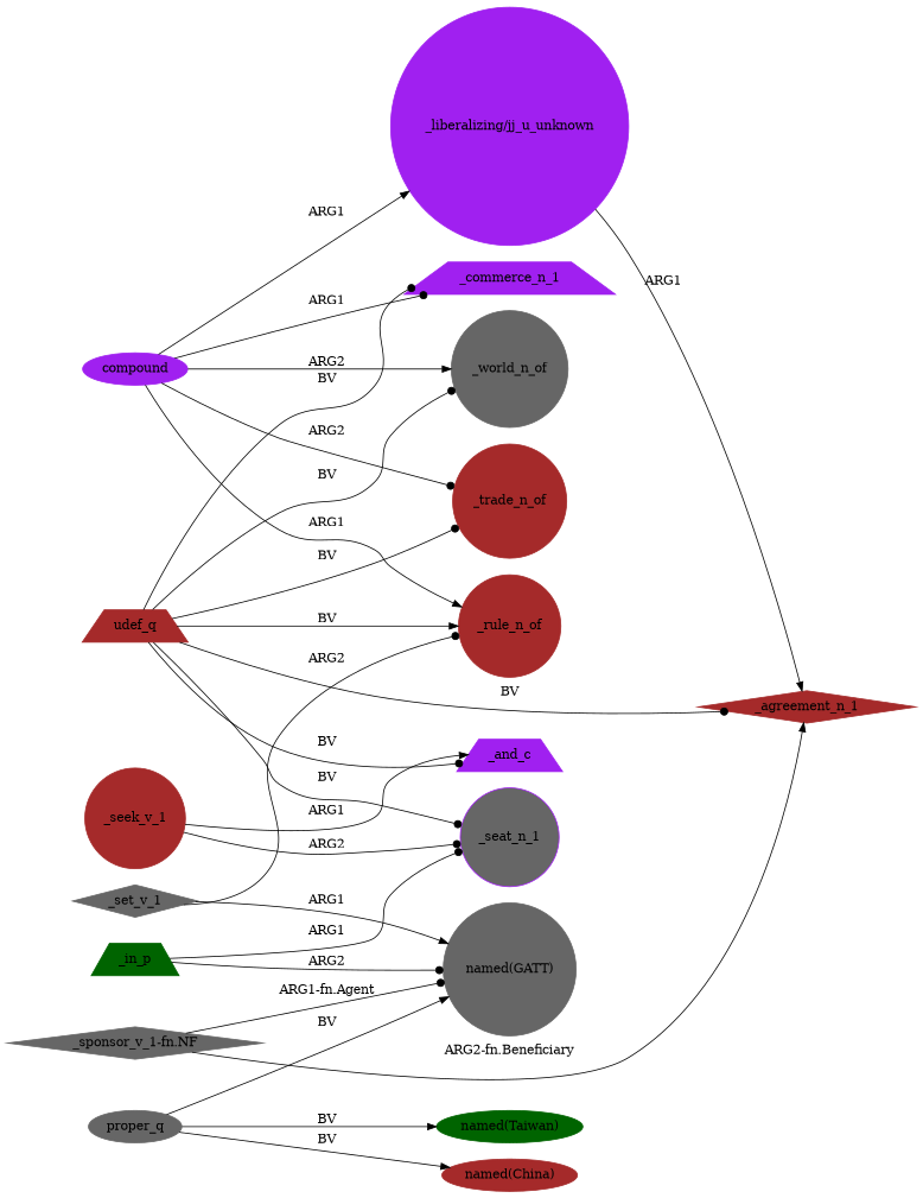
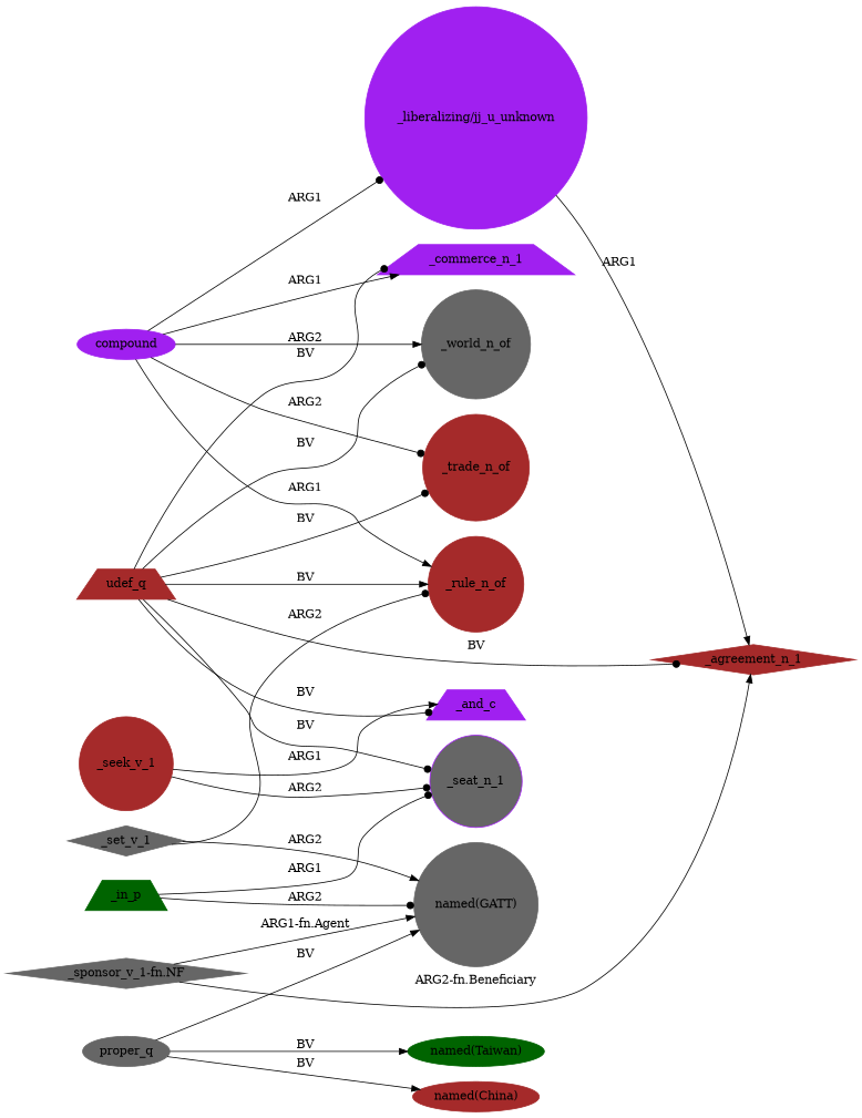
  digraph {
    rankdir=LR
    node [color=brown shape=circle style=filled]
    edge [arrowhead=dot]
    udef_q [shape=trapezium]
    _rule_n_of
    _trade_n_of
    _commerce_n_1 [color=purple shape=trapezium]
    _seat_n_1 [color=purple fillcolor=gray40]
    _world_n_of [color=gray40]
    _agreement_n_1 [shape=diamond]
    _and_c [color=purple shape=trapezium]
    compound [color=purple shape=ellipse]
    "_liberalizing/jj_u_unknown" [color=purple]
    _seek_v_1
    "_sponsor_v_1-fn.NF" [color=gray40 shape=diamond]
    "named(GATT)" [color=gray40]
    _in_p [color=darkgreen shape=trapezium]
    proper_q [color=gray40 shape=ellipse]
    "named(China)" [shape=ellipse]
    "named(Taiwan)" [color=darkgreen shape=ellipse]
    _set_v_1 [color=gray40 shape=diamond]
    udef_q -> _rule_n_of [arrowhead=normal label=BV]
    udef_q -> _trade_n_of [label=BV]
    udef_q -> _commerce_n_1 [label=BV]
    udef_q -> _seat_n_1 [label=BV]
    udef_q -> _world_n_of [label=BV]
    udef_q -> _agreement_n_1 [label=BV]
    udef_q -> _and_c [label=BV]
    compound -> _rule_n_of [arrowhead=normal label=ARG1]
    compound -> _trade_n_of [label=ARG2]
-   compound -> _commerce_n_1 [label=ARG1]
+   compound -> _commerce_n_1 [arrowhead=normal label=ARG1]
    compound -> _world_n_of [arrowhead=normal label=ARG2]
-   compound -> "_liberalizing/jj_u_unknown" [arrowhead=normal label=ARG1]
+   compound -> "_liberalizing/jj_u_unknown" [label=ARG1]
    "_liberalizing/jj_u_unknown" -> _agreement_n_1 [arrowhead=normal label=ARG1]
    _seek_v_1 -> _seat_n_1 [label=ARG2]
    _seek_v_1 -> _and_c [arrowhead=normal label=ARG1]
    "_sponsor_v_1-fn.NF" -> _agreement_n_1 [arrowhead=normal label="ARG2-fn.Beneficiary"]
-   "_sponsor_v_1-fn.NF" -> "named(GATT)" [label="ARG1-fn.Agent"]
+   "_sponsor_v_1-fn.NF" -> "named(GATT)" [arrowhead=normal label="ARG1-fn.Agent"]
    _in_p -> _seat_n_1 [label=ARG1]
    _in_p -> "named(GATT)" [label=ARG2]
    proper_q -> "named(GATT)" [arrowhead=normal label=BV]
    proper_q -> "named(China)" [arrowhead=normal label=BV]
    proper_q -> "named(Taiwan)" [arrowhead=normal label=BV]
    _set_v_1 -> _rule_n_of [label=ARG2]
-   _set_v_1 -> "named(GATT)" [arrowhead=normal label=ARG1]
+   _set_v_1 -> "named(GATT)" [arrowhead=normal label=ARG2]
  }
